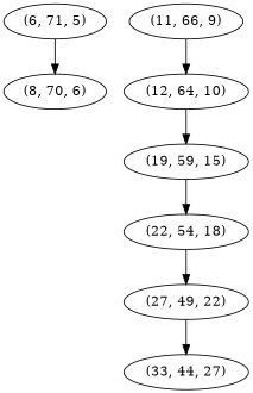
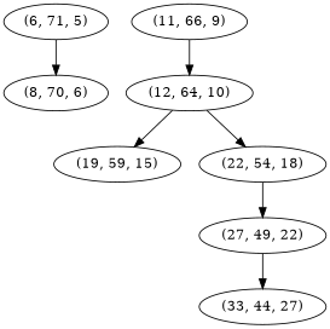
  digraph {
    "(6, 71, 5)"
    "(8, 70, 6)"
    "(11, 66, 9)"
    "(12, 64, 10)"
    "(19, 59, 15)"
    "(22, 54, 18)"
    "(27, 49, 22)"
    "(33, 44, 27)"
    "(6, 71, 5)" -> "(8, 70, 6)"
    "(11, 66, 9)" -> "(12, 64, 10)"
    "(12, 64, 10)" -> "(19, 59, 15)"
-   "(19, 59, 15)" -> "(22, 54, 18)"
+   "(12, 64, 10)" -> "(22, 54, 18)"
    "(22, 54, 18)" -> "(27, 49, 22)"
    "(27, 49, 22)" -> "(33, 44, 27)"
  }
